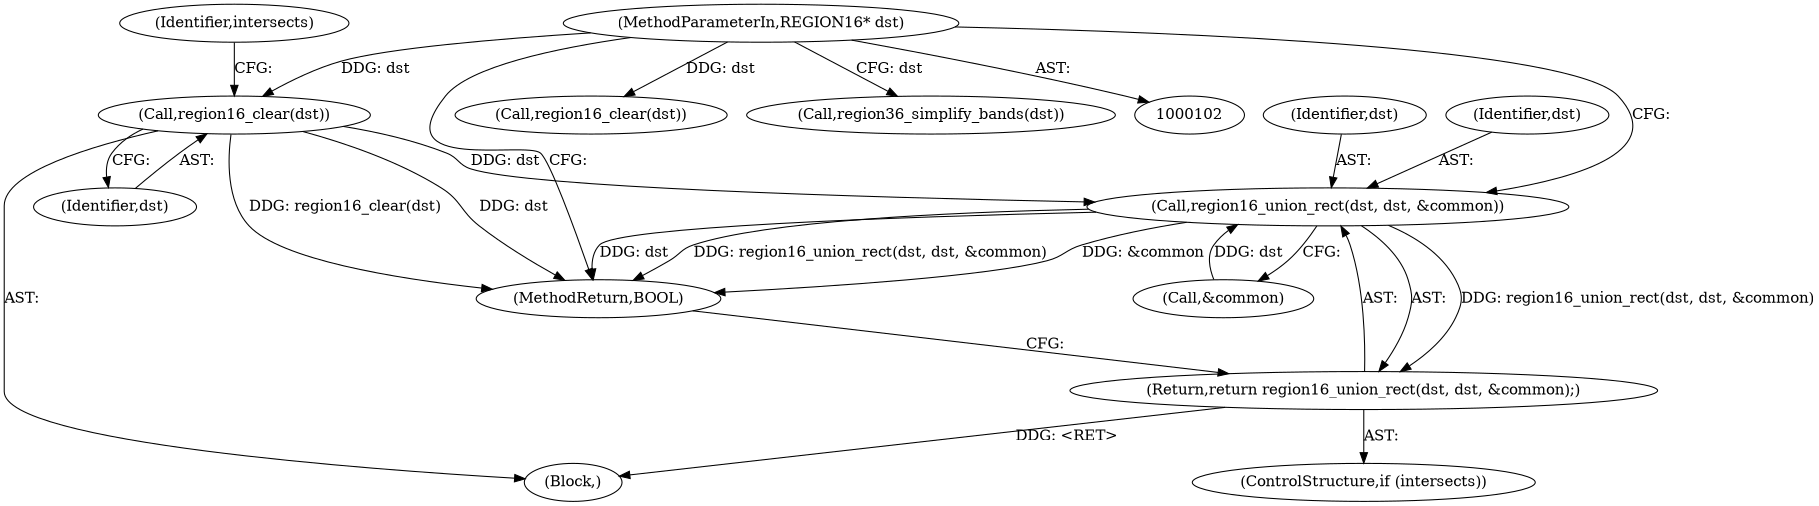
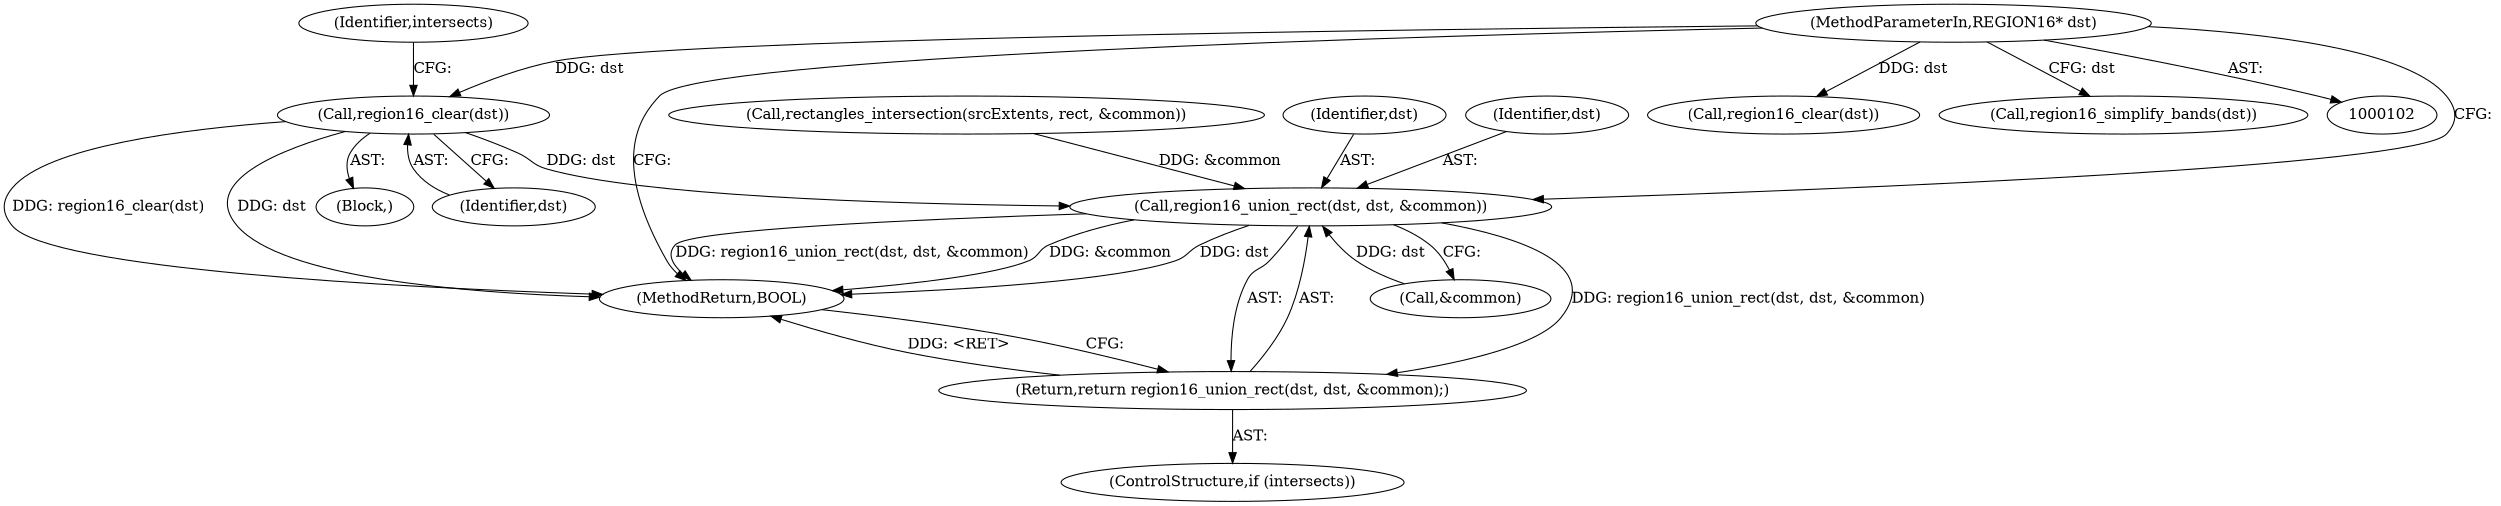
  digraph {
    n1 [label="(Call,region16_clear(dst))"]
    n2 [label="(Call,region16_union_rect(dst, dst, &common))"]
    n3 [label="(Block,)"]
    n4 [label="(MethodReturn,BOOL)"]
    n5 [label="(Identifier,dst)"]
    n6 [label="(Return,return region16_union_rect(dst, dst, &common);)"]
    n7 [label="(Call,&common)"]
    n8 [label="(MethodParameterIn,REGION16* dst)"]
    n9 [label="(Call,region16_clear(dst))"]
-   n10 [label="(Call,region36_simplify_bands(dst))"]
+   n10 [label="(Call,region16_simplify_bands(dst))"]
    1000102
    n12 [label="(ControlStructure,if (intersects))"]
+   n13 [label="(Call,rectangles_intersection(srcExtents, rect, &common))"]
    n14 [label="(Identifier,dst)"]
    n15 [label="(Identifier,intersects)"]
    n16 [label="(Identifier,dst)"]
    n1 -> n2 [label="DDG: dst"]
    n1 -> n3 [label="AST: "]
    n1 -> n4 [label="DDG: region16_clear(dst)"]
    n1 -> n4 [label="DDG: dst"]
    n1 -> n5 [label="CFG: "]
    n2 -> n4 [label="DDG: dst"]
    n2 -> n4 [label="DDG: region16_union_rect(dst, dst, &common)"]
    n2 -> n4 [label="DDG: &common"]
    n2 -> n6 [label="AST: "]
    n2 -> n6 [label="DDG: region16_union_rect(dst, dst, &common)"]
    n2 -> n7 [label="CFG: "]
    n4 -> n6 [label="CFG: "]
    n5 -> n1 [label="AST: "]
    n6 -> n2 [label="AST: "]
-   n6 -> n3 [label="DDG: <RET>"]
+   n6 -> n4 [label="DDG: <RET>"]
    n6 -> n12 [label="AST: "]
    n7 -> n2 [label="DDG: dst"]
    n8 -> n1 [label="DDG: dst"]
    n8 -> n2 [label="CFG: "]
    n8 -> n4 [label="CFG: "]
    n8 -> n9 [label="DDG: dst"]
    n8 -> n10 [label="CFG: dst"]
    n8 -> 1000102 [label="AST: "]
+   n13 -> n2 [label="DDG: &common"]
    n14 -> n2 [label="AST: "]
    n15 -> n1 [label="CFG: "]
    n16 -> n2 [label="AST: "]
  }
